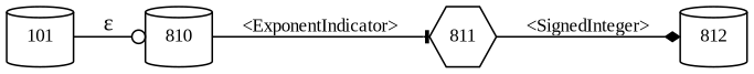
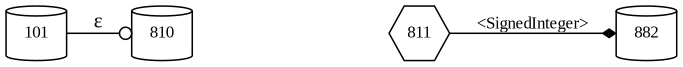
  digraph {
    fontname="Liberation Serif"
    rankdir=LR
    node [fixedsize=true fontname="Liberation Serif" fontsize=11 peripheries=1 shape=cylinder]
    edge [fontname="Liberation Serif" arrowsize=.7 fontsize=11]
    n1 [label=101 width=.55]
    n2 [label=810 width=.55]
    n3 [label=811 shape=hexagon width=.55]
-   n4 [label=812 width=.55]
+   n4 [label=882 width=.55]
    n1 -> n2 [arrowhead=odot label="&epsilon;" arrowsize="" fontsize=""]
-   n2 -> n3 [arrowhead=tee label="<ExponentIndicator>"]
    n3 -> n4 [arrowhead=diamond label="<SignedInteger>"]
  }
